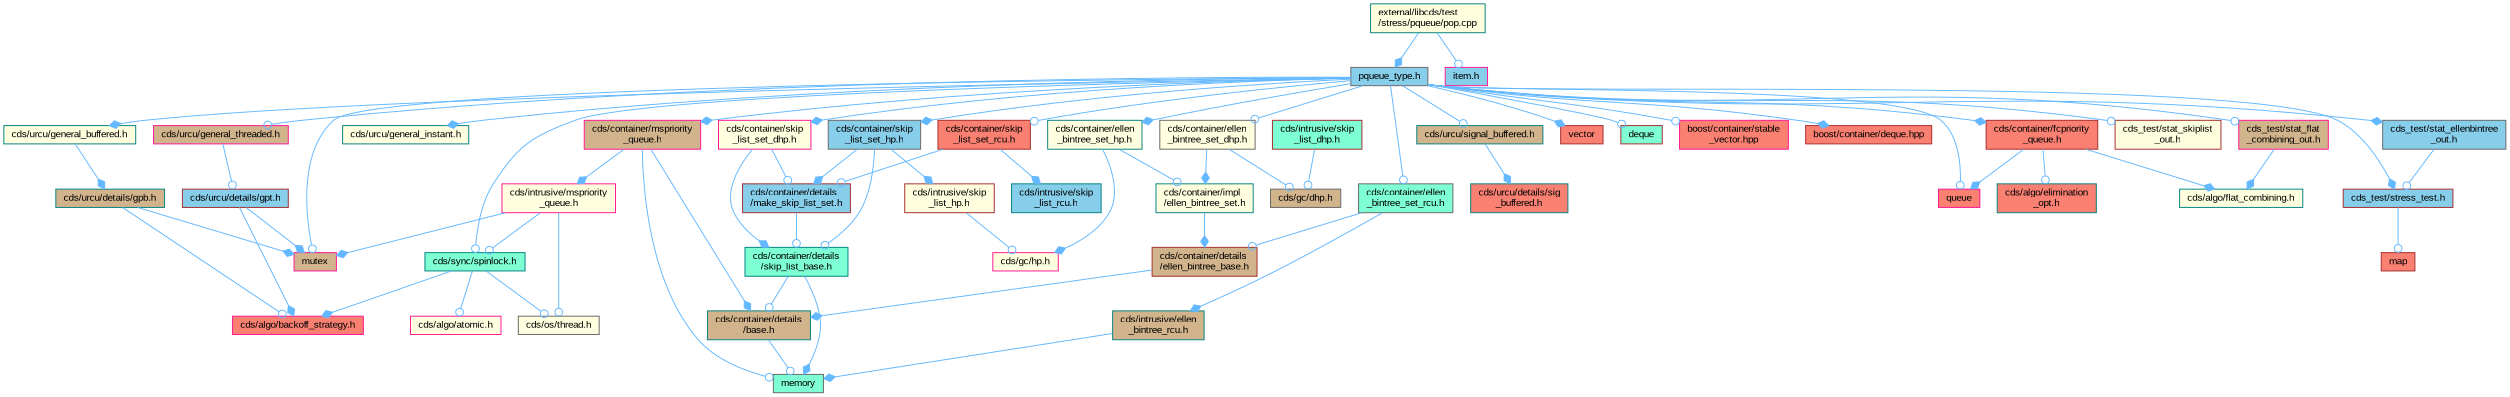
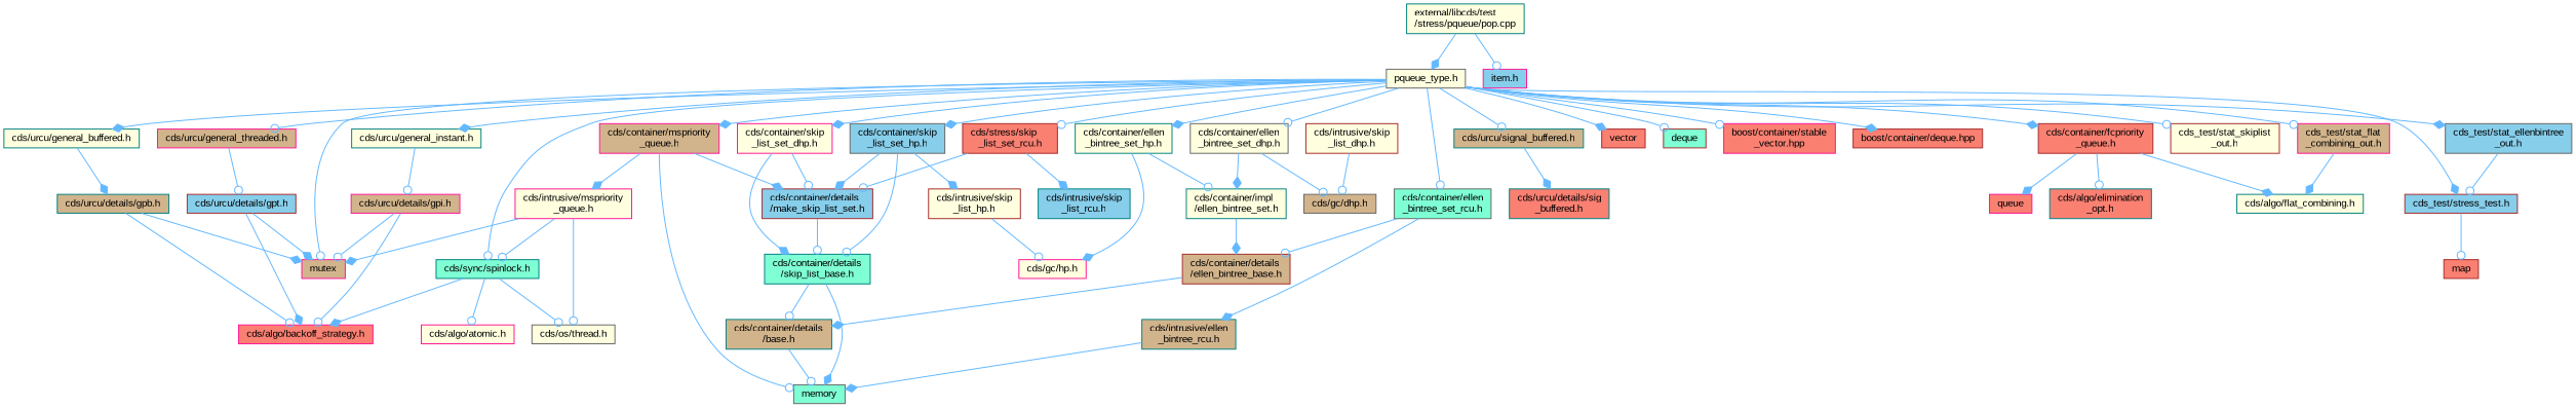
  digraph {
    fontname="Liberation Sans"
    node [color=teal fillcolor=lightyellow fontname="Liberation Sans" fontsize=10 shape=box style=filled]
    edge [arrowhead=odot color=steelblue1 fontname="Liberation Sans" fontsize=10 labelfontname=Helvetica labelfontsize=10 style=solid]
    n1 [fontcolor=black height=0.2 label="external/libcds/test\l/stress/pqueue/pop.cpp" width=0.4]
-   n2 [color=gray40 fillcolor=skyblue height=0.2 label="pqueue_type.h" width=0.4]
+   n2 [color=gray40 height=0.2 label="pqueue_type.h" width=0.4]
    n3 [color=deeppink fillcolor=skyblue height=0.2 label="item.h" width=0.4]
    n4 [height=0.2 label="cds/urcu/general_instant.h" width=0.4]
    n5 [color=deeppink fillcolor=tan height=0.2 label=mutex width=0.4]
    n6 [height=0.2 label="cds/urcu/general_buffered.h" width=0.4]
    n7 [color=deeppink fillcolor=tan height=0.2 label="cds/urcu/general_threaded.h" width=0.4]
    n8 [fillcolor=tan height=0.2 label="cds/urcu/signal_buffered.h" width=0.4]
    n9 [color=deeppink fillcolor=tan height=0.2 label="cds/container/mspriority\l_queue.h" width=0.4]
    n10 [fillcolor=aquamarine height=0.2 label="cds/sync/spinlock.h" width=0.4]
    n11 [color=brown fillcolor=salmon height=0.2 label="cds/container/fcpriority\l_queue.h" width=0.4]
    n12 [color=deeppink fillcolor=salmon height=0.2 label=queue width=0.4]
    n13 [height=0.2 label="cds/container/ellen\l_bintree_set_hp.h" width=0.4]
    n14 [color=gray40 height=0.2 label="cds/container/ellen\l_bintree_set_dhp.h" width=0.4]
    n15 [color=gray40 fillcolor=aquamarine height=0.2 label="cds/container/ellen\l_bintree_set_rcu.h" width=0.4]
    n16 [color=gray40 fillcolor=skyblue height=0.2 label="cds/container/skip\l_list_set_hp.h" width=0.4]
    n17 [color=deeppink height=0.2 label="cds/container/skip\l_list_set_dhp.h" width=0.4]
-   n18 [color=brown fillcolor=salmon height=0.2 label="cds/container/skip\l_list_set_rcu.h" width=0.4]
+   n18 [color=brown fillcolor=salmon height=0.2 label="cds/stress/skip\l_list_set_rcu.h" width=0.4]
    n19 [color=brown fillcolor=salmon height=0.2 label=vector width=0.4]
    n20 [color=brown fillcolor=aquamarine height=0.2 label=deque width=0.4]
    n21 [color=deeppink fillcolor=salmon height=0.2 label="boost/container/stable\l_vector.hpp" width=0.4]
    n22 [color=brown fillcolor=salmon height=0.2 label="boost/container/deque.hpp" width=0.4]
    n23 [color=brown fillcolor=skyblue height=0.2 label="cds_test/stress_test.h" width=0.4]
    n24 [color=gray40 fillcolor=skyblue height=0.2 label="cds_test/stat_ellenbintree\l_out.h" width=0.4]
    n25 [color=brown height=0.2 label="cds_test/stat_skiplist\l_out.h" width=0.4]
    n26 [color=deeppink fillcolor=tan height=0.2 label="cds_test/stat_flat\l_combining_out.h" width=0.4]
+   n27 [color=deeppink fillcolor=tan height=0.2 label="cds/urcu/details/gpi.h" width=0.4]
    n28 [fillcolor=tan height=0.2 label="cds/urcu/details/gpb.h" width=0.4]
    n29 [color=brown fillcolor=skyblue height=0.2 label="cds/urcu/details/gpt.h" width=0.4]
    n30 [fillcolor=salmon height=0.2 label="cds/urcu/details/sig\l_buffered.h" width=0.4]
    n31 [color=gray40 fillcolor=aquamarine height=0.2 label=memory width=0.4]
    n32 [fillcolor=tan height=0.2 label="cds/container/details\l/base.h" width=0.4]
    n33 [color=deeppink height=0.2 label="cds/intrusive/mspriority\l_queue.h" width=0.4]
    n34 [color=deeppink fillcolor=salmon height=0.2 label="cds/algo/backoff_strategy.h" width=0.4]
    n35 [color=gray40 height=0.2 label="cds/os/thread.h" width=0.4]
    n36 [color=deeppink height=0.2 label="cds/algo/atomic.h" width=0.4]
    n37 [height=0.2 label="cds/algo/flat_combining.h" width=0.4]
    n38 [fillcolor=salmon height=0.2 label="cds/algo/elimination\l_opt.h" width=0.4]
    n39 [color=deeppink height=0.2 label="cds/gc/hp.h" width=0.4]
    n40 [height=0.2 label="cds/container/impl\l/ellen_bintree_set.h" width=0.4]
    n41 [color=gray40 fillcolor=tan height=0.2 label="cds/gc/dhp.h" width=0.4]
    n42 [color=brown fillcolor=tan height=0.2 label="cds/container/details\l/ellen_bintree_base.h" width=0.4]
    n43 [fillcolor=tan height=0.2 label="cds/intrusive/ellen\l_bintree_rcu.h" width=0.4]
    n44 [fillcolor=aquamarine height=0.2 label="cds/container/details\l/skip_list_base.h" width=0.4]
    n45 [color=brown height=0.2 label="cds/intrusive/skip\l_list_hp.h" width=0.4]
    n46 [color=brown fillcolor=skyblue height=0.2 label="cds/container/details\l/make_skip_list_set.h" width=0.4]
    n47 [fillcolor=skyblue height=0.2 label="cds/intrusive/skip\l_list_rcu.h" width=0.4]
    n48 [color=brown fillcolor=salmon height=0.2 label=map width=0.4]
-   n49 [color=brown fillcolor=aquamarine height=0.2 label="cds/intrusive/skip\l_list_dhp.h" width=0.4]
+   n49 [color=brown height=0.2 label="cds/intrusive/skip\l_list_dhp.h" width=0.4]
    n1 -> n2 [arrowhead=diamond]
    n1 -> n3
    n2 -> n4 [arrowhead=diamond]
    n2 -> n5
    n2 -> n6 [arrowhead=diamond]
    n2 -> n7
    n2 -> n8
    n2 -> n9 [arrowhead=diamond]
    n2 -> n10
    n2 -> n11 [arrowhead=diamond]
-   n2 -> n12
    n2 -> n13 [arrowhead=diamond]
    n2 -> n14
    n2 -> n15
    n2 -> n16 [arrowhead=diamond]
    n2 -> n17 [arrowhead=diamond]
    n2 -> n18
    n2 -> n19 [arrowhead=diamond]
    n2 -> n20
    n2 -> n21
    n2 -> n22 [arrowhead=diamond]
    n2 -> n23 [arrowhead=diamond]
    n2 -> n24 [arrowhead=diamond]
    n2 -> n25
    n2 -> n26
+   n4 -> n27
    n6 -> n28 [arrowhead=diamond]
    n7 -> n29
    n8 -> n30 [arrowhead=diamond]
    n9 -> n31
-   n9 -> n32 [arrowhead=diamond]
+   n9 -> n46 [arrowhead=diamond]
    n9 -> n33 [arrowhead=diamond]
    n10 -> n34 [arrowhead=diamond]
    n10 -> n35
    n10 -> n36
    n11 -> n12 [arrowhead=diamond]
    n11 -> n37 [arrowhead=diamond]
    n11 -> n38
    n13 -> n39 [arrowhead=diamond]
    n13 -> n40
    n14 -> n40 [arrowhead=diamond]
    n14 -> n41
    n15 -> n42
    n15 -> n43 [arrowhead=diamond]
    n16 -> n44
    n16 -> n45 [arrowhead=diamond]
    n16 -> n46 [arrowhead=diamond]
    n17 -> n44 [arrowhead=diamond]
    n17 -> n46
    n18 -> n46
    n18 -> n47 [arrowhead=diamond]
    n23 -> n48
    n24 -> n23
    n26 -> n37 [arrowhead=diamond]
+   n27 -> n5
+   n27 -> n34
    n28 -> n5 [arrowhead=diamond]
    n28 -> n34
    n29 -> n5 [arrowhead=diamond]
    n29 -> n34 [arrowhead=diamond]
    n32 -> n31
    n33 -> n5 [arrowhead=diamond]
    n33 -> n10
    n33 -> n35
    n40 -> n42 [arrowhead=diamond]
    n42 -> n32 [arrowhead=diamond]
    n43 -> n31 [arrowhead=diamond]
    n44 -> n31 [arrowhead=diamond]
    n44 -> n32
    n45 -> n39
    n46 -> n44
    n49 -> n41
  }
